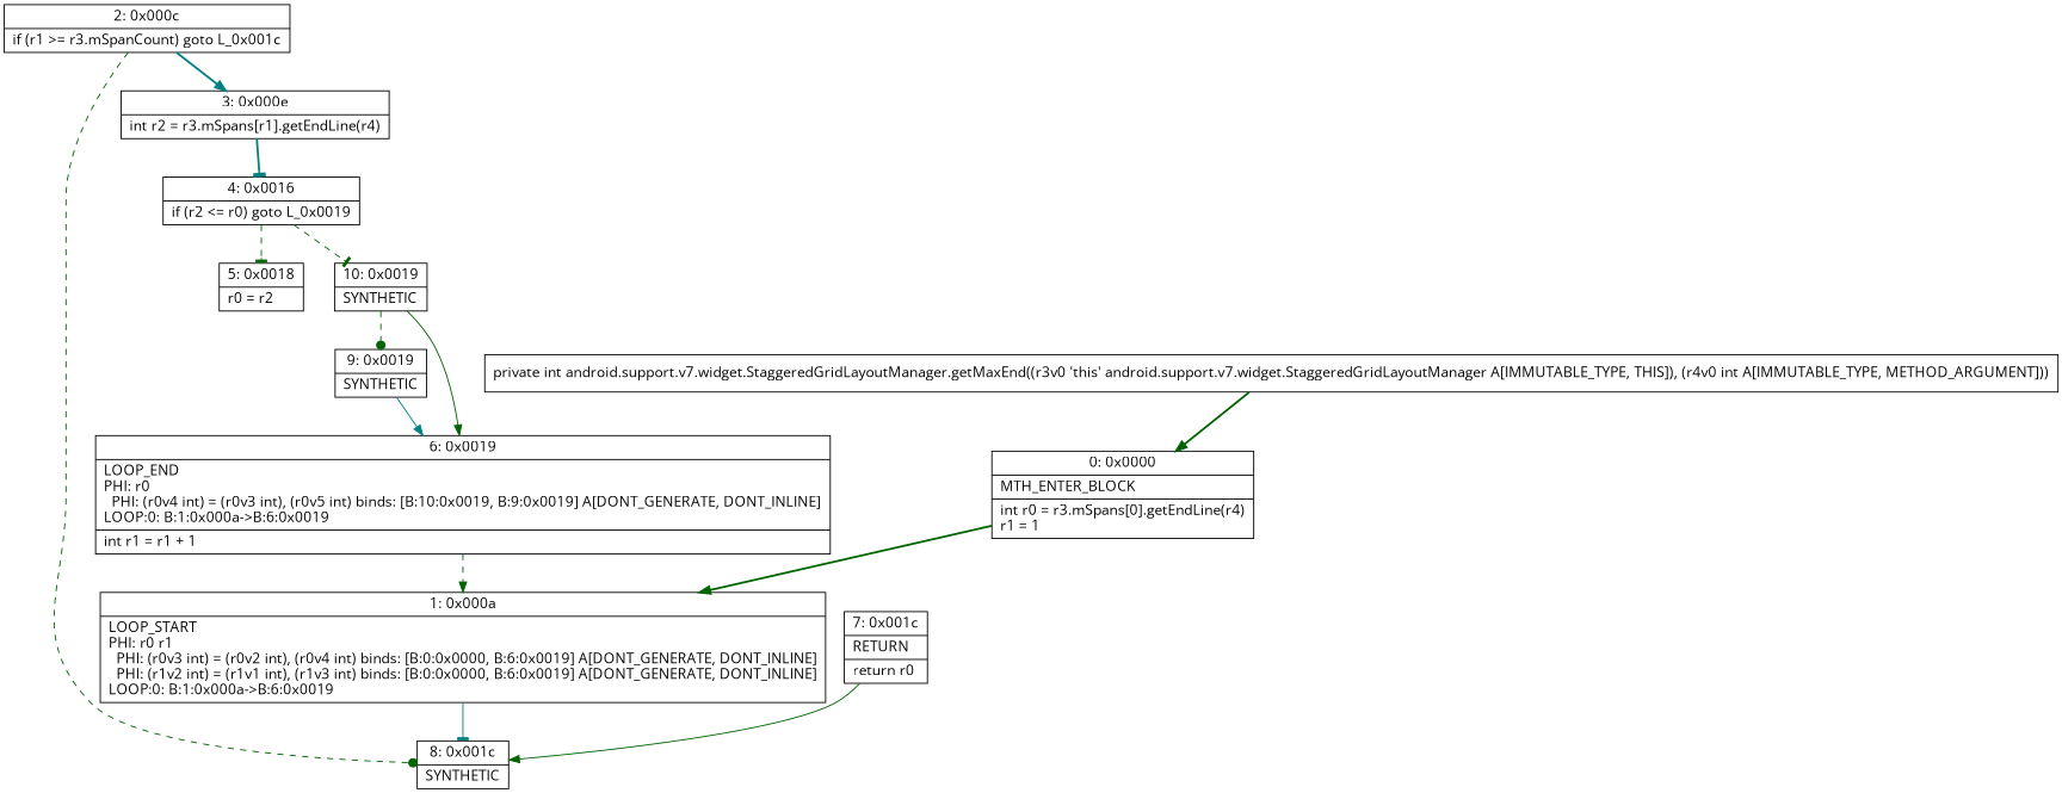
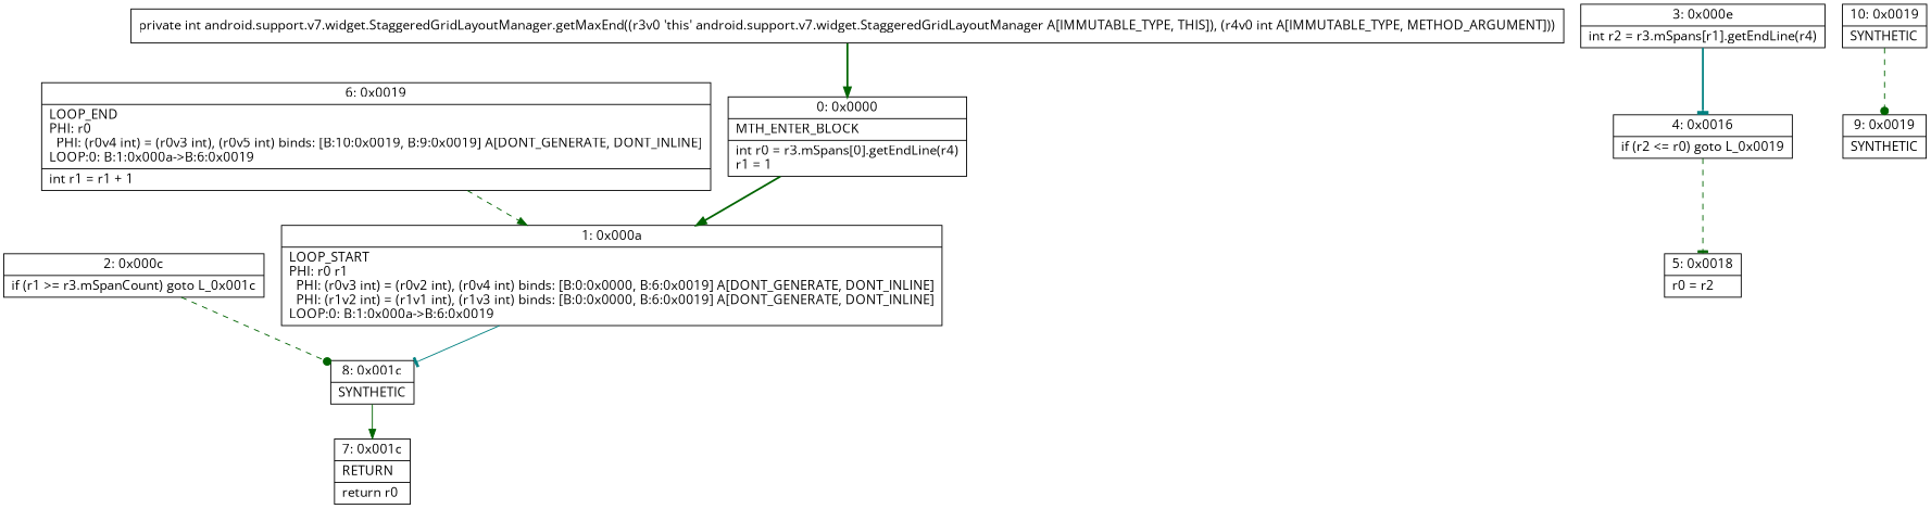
  digraph {
    fontname="Open Sans"
    node [fontname="Open Sans" shape=record]
    edge [arrowhead=normal color=darkgreen fontname="Open Sans" style=dashed]
    n1 [label="{0\:\ 0x0000|MTH_ENTER_BLOCK\l|int r0 = r3.mSpans[0].getEndLine(r4)\lr1 = 1\l}"]
    n2 [label="{1\:\ 0x000a|LOOP_START\lPHI: r0 r1 \l  PHI: (r0v3 int) = (r0v2 int), (r0v4 int) binds: [B:0:0x0000, B:6:0x0019] A[DONT_GENERATE, DONT_INLINE]\l  PHI: (r1v2 int) = (r1v1 int), (r1v3 int) binds: [B:0:0x0000, B:6:0x0019] A[DONT_GENERATE, DONT_INLINE]\lLOOP:0: B:1:0x000a\-\>B:6:0x0019\l}"]
    n3 [label="{8\:\ 0x001c|SYNTHETIC\l}"]
    n4 [label="{2\:\ 0x000c|if (r1 \>= r3.mSpanCount) goto L_0x001c\l}"]
    n5 [label="{3\:\ 0x000e|int r2 = r3.mSpans[r1].getEndLine(r4)\l}"]
    n6 [label="{4\:\ 0x0016|if (r2 \<= r0) goto L_0x0019\l}"]
    n7 [label="{7\:\ 0x001c|RETURN\l|return r0\l}"]
    n8 [label="{5\:\ 0x0018|r0 = r2\l}"]
    n9 [label="{10\:\ 0x0019|SYNTHETIC\l}"]
    n10 [label="{9\:\ 0x0019|SYNTHETIC\l}"]
    n11 [label="{6\:\ 0x0019|LOOP_END\lPHI: r0 \l  PHI: (r0v4 int) = (r0v3 int), (r0v5 int) binds: [B:10:0x0019, B:9:0x0019] A[DONT_GENERATE, DONT_INLINE]\lLOOP:0: B:1:0x000a\-\>B:6:0x0019\l|int r1 = r1 + 1\l}"]
    n12 [label="{private int android.support.v7.widget.StaggeredGridLayoutManager.getMaxEnd((r3v0 'this' android.support.v7.widget.StaggeredGridLayoutManager A[IMMUTABLE_TYPE, THIS]), (r4v0 int A[IMMUTABLE_TYPE, METHOD_ARGUMENT])) }"]
    n1 -> n2 [style=bold]
    n2 -> n3 [arrowhead=tee color=teal style=solid]
-   n7 -> n3 [style=solid]
+   n3 -> n7 [style=solid]
    n4 -> n3 [arrowhead=dot]
-   n4 -> n5 [color=teal style=bold]
    n5 -> n6 [arrowhead=tee color=teal style=bold]
    n6 -> n8 [arrowhead=tee]
-   n6 -> n9 [arrowhead=tee]
    n9 -> n10 [arrowhead=dot]
-   n9 -> n11 [style=solid]
-   n10 -> n11 [color=teal style=solid]
    n11 -> n2
    n12 -> n1 [style=bold]
  }
